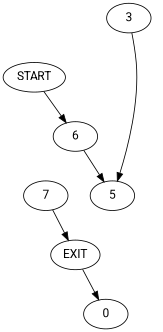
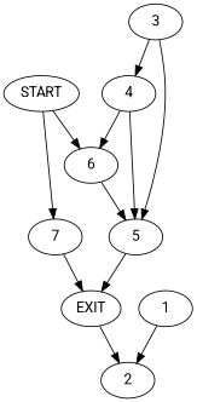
  digraph {
    fontname=Roboto
    node [fontname=Roboto]
    edge [fontname=Roboto]
    n1 [label=START]
    7
    6
-   2 [label=0]
+   1
+   2
    n6 [label=EXIT]
    3
+   4
    5
+   n1 -> 7
    n1 -> 6
    7 -> n6
    6 -> 5
+   1 -> 2
    n6 -> 2
+   3 -> 4
    3 -> 5
+   4 -> 6
+   4 -> 5
+   5 -> n6
  }
